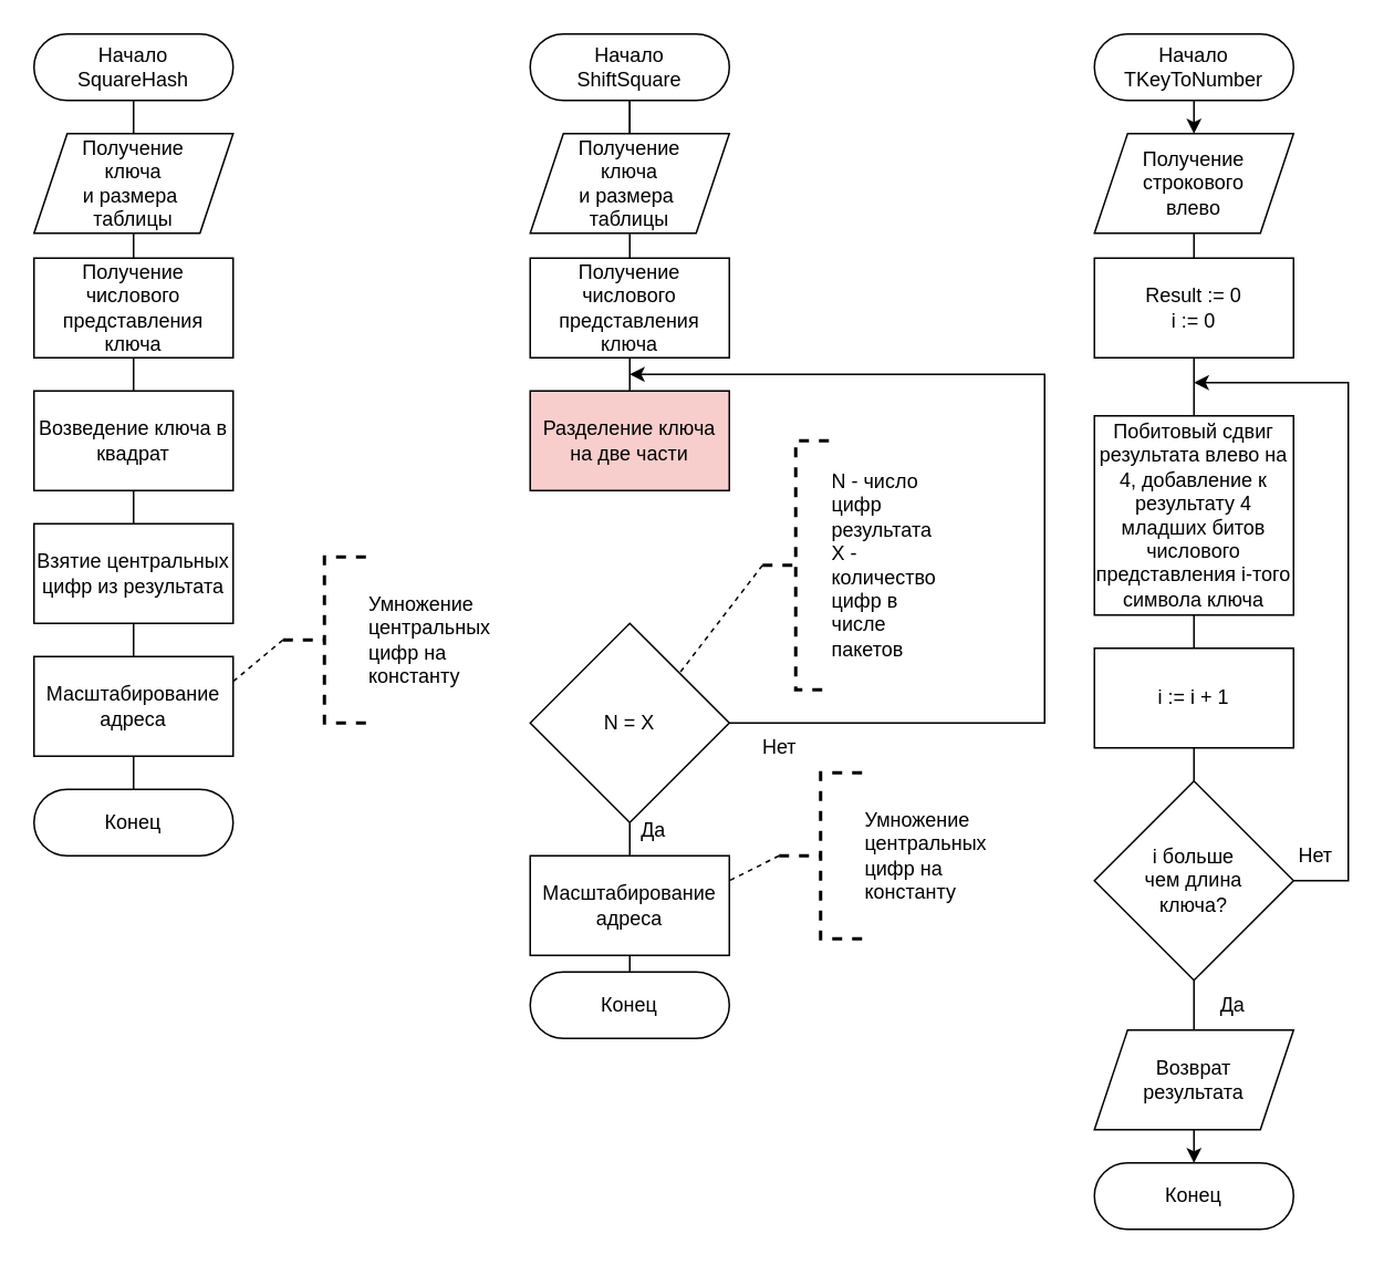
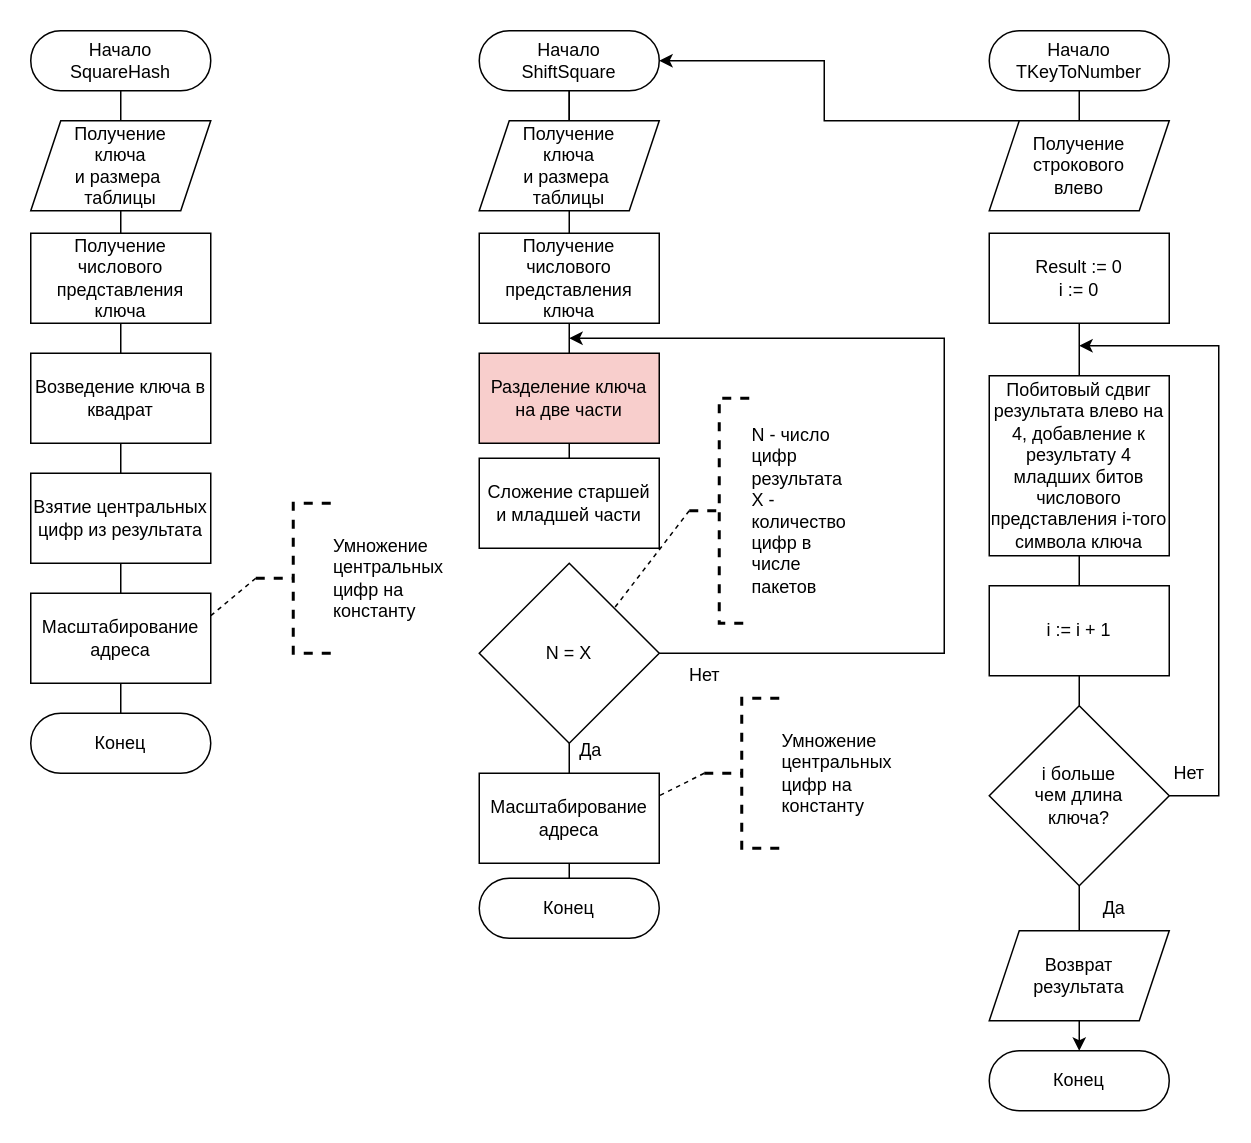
  <mxCell id="0" />
  <mxCell id="1" parent="0" />
  <mxCell id="2" style="edgeStyle=orthogonalEdgeStyle;rounded=0;orthogonalLoop=1;jettySize=auto;html=1;exitX=0.5;exitY=0.5;exitDx=0;exitDy=20;exitPerimeter=0;entryX=0.5;entryY=0;entryDx=0;entryDy=0;endArrow=none;endFill=0;" edge="1" parent="1" source="4" target="56"><mxGeometry relative="1" as="geometry" /></mxCell>
  <mxCell id="3" value="" style="edgeStyle=orthogonalEdgeStyle;rounded=0;orthogonalLoop=1;jettySize=auto;html=1;endArrow=none;endFill=0;" edge="1" parent="1" source="4" target="56"><mxGeometry relative="1" as="geometry" /></mxCell>
  <mxCell id="4" value="Начало&lt;div&gt;ShiftSquare&lt;/div&gt;" style="html=1;dashed=0;whiteSpace=wrap;shape=mxgraph.dfd.start" parent="1" vertex="1"><mxGeometry x="319" y="20" width="120" height="40" as="geometry" /></mxCell>
  <mxCell id="5" style="edgeStyle=orthogonalEdgeStyle;rounded=0;orthogonalLoop=1;jettySize=auto;html=1;entryX=0.5;entryY=0;entryDx=0;entryDy=0;endArrow=none;endFill=0;" parent="1" source="6" target="8" edge="1"><mxGeometry relative="1" as="geometry" /></mxCell>
  <mxCell id="6" value="Получение числового представления ключа" style="html=1;dashed=0;whiteSpace=wrap;" parent="1" vertex="1"><mxGeometry x="319" y="155" width="120" height="60" as="geometry" /></mxCell>
+ <mxCell id="7" style="edgeStyle=orthogonalEdgeStyle;rounded=0;orthogonalLoop=1;jettySize=auto;html=1;entryX=0.5;entryY=0;entryDx=0;entryDy=0;endArrow=none;endFill=0;" parent="1" source="8" target="9" edge="1"><mxGeometry relative="1" as="geometry" /></mxCell>
  <mxCell id="8" value="Разделение ключа на две части" style="html=1;dashed=0;whiteSpace=wrap;fillColor=#f8cecc;" parent="1" vertex="1"><mxGeometry x="319" y="235" width="120" height="60" as="geometry" /></mxCell>
+ <mxCell id="9" value="Сложение старшей и младшей части" style="html=1;dashed=0;whiteSpace=wrap;" parent="1" vertex="1"><mxGeometry x="319" y="305" width="120" height="60" as="geometry" /></mxCell>
  <mxCell id="10" value="Конец" style="html=1;dashed=0;whiteSpace=wrap;shape=mxgraph.dfd.start" parent="1" vertex="1"><mxGeometry x="319" y="585" width="120" height="40" as="geometry" /></mxCell>
  <mxCell id="11" style="edgeStyle=orthogonalEdgeStyle;rounded=0;orthogonalLoop=1;jettySize=auto;html=1;" parent="1" source="13" edge="1"><mxGeometry relative="1" as="geometry"><mxPoint x="379" y="225" as="targetPoint" /><Array as="points"><mxPoint x="629" y="435" /><mxPoint x="629" y="225" /></Array></mxGeometry></mxCell>
  <mxCell id="12" style="edgeStyle=orthogonalEdgeStyle;rounded=0;orthogonalLoop=1;jettySize=auto;html=1;entryX=0.5;entryY=0;entryDx=0;entryDy=0;endArrow=none;endFill=0;" parent="1" source="13" target="17" edge="1"><mxGeometry relative="1" as="geometry" /></mxCell>
  <mxCell id="13" value="N = X" style="rhombus;whiteSpace=wrap;html=1;aspect=fixed;" parent="1" vertex="1"><mxGeometry x="319" y="375" width="120" height="120" as="geometry" /></mxCell>
  <mxCell id="14" value="" style="rounded=0;orthogonalLoop=1;jettySize=auto;html=1;exitX=0;exitY=0.5;exitDx=0;exitDy=0;exitPerimeter=0;entryX=1;entryY=0;entryDx=0;entryDy=0;dashed=1;endArrow=none;endFill=0;" parent="1" source="15" target="13" edge="1"><mxGeometry relative="1" as="geometry"><mxPoint x="409" y="415" as="targetPoint" /></mxGeometry></mxCell>
  <mxCell id="15" value="&lt;div style=&quot;&quot;&gt;&lt;span style=&quot;background-color: initial; text-wrap: wrap;&quot;&gt;N - число цифр результата&lt;/span&gt;&lt;/div&gt;&lt;div style=&quot;&quot;&gt;&lt;span style=&quot;background-color: initial; text-wrap: wrap;&quot;&gt;X - количество&amp;nbsp;&lt;/span&gt;&lt;/div&gt;&lt;div style=&quot;&quot;&gt;&lt;span style=&quot;background-color: initial; text-wrap: wrap;&quot;&gt;цифр в числе пакетов&lt;/span&gt;&lt;/div&gt;" style="strokeWidth=2;html=1;shape=mxgraph.flowchart.annotation_2;align=left;labelPosition=right;pointerEvents=1;dashed=1;" parent="1" vertex="1"><mxGeometry x="459" y="265" width="40" height="150" as="geometry" /></mxCell>
  <mxCell id="16" value="Нет" style="text;html=1;align=center;verticalAlign=middle;resizable=0;points=[];autosize=1;strokeColor=none;fillColor=none;" parent="1" vertex="1"><mxGeometry x="449" y="435" width="40" height="30" as="geometry" /></mxCell>
  <mxCell id="17" value="Масштабирование адреса" style="html=1;dashed=0;whiteSpace=wrap;" parent="1" vertex="1"><mxGeometry x="319" y="515" width="120" height="60" as="geometry" /></mxCell>
  <mxCell id="18" value="" style="rounded=0;orthogonalLoop=1;jettySize=auto;html=1;exitX=0;exitY=0.5;exitDx=0;exitDy=0;exitPerimeter=0;entryX=1;entryY=0.25;entryDx=0;entryDy=0;dashed=1;endArrow=none;endFill=0;" parent="1" source="19" target="17" edge="1"><mxGeometry relative="1" as="geometry" /></mxCell>
  <mxCell id="19" value="&lt;span style=&quot;text-align: center; text-wrap: wrap;&quot;&gt;Умножение&amp;nbsp;&lt;/span&gt;&lt;div&gt;&lt;span style=&quot;text-align: center; text-wrap: wrap;&quot;&gt;центральных&amp;nbsp;&lt;/span&gt;&lt;/div&gt;&lt;div&gt;&lt;span style=&quot;text-align: center; text-wrap: wrap;&quot;&gt;цифр на константу&lt;/span&gt;&lt;/div&gt;" style="strokeWidth=2;html=1;shape=mxgraph.flowchart.annotation_2;align=left;labelPosition=right;pointerEvents=1;dashed=1;" parent="1" vertex="1"><mxGeometry x="469" y="465" width="50" height="100" as="geometry" /></mxCell>
  <mxCell id="20" value="Да" style="text;html=1;align=center;verticalAlign=middle;resizable=0;points=[];autosize=1;strokeColor=none;fillColor=none;" parent="1" vertex="1"><mxGeometry x="373" y="485" width="40" height="30" as="geometry" /></mxCell>
  <mxCell id="21" style="edgeStyle=orthogonalEdgeStyle;rounded=0;orthogonalLoop=1;jettySize=auto;html=1;exitX=0.5;exitY=1;exitDx=0;exitDy=0;entryX=0.5;entryY=0.5;entryDx=0;entryDy=-20;entryPerimeter=0;endArrow=none;endFill=0;" parent="1" source="17" target="10" edge="1"><mxGeometry relative="1" as="geometry" /></mxCell>
  <mxCell id="22" style="edgeStyle=orthogonalEdgeStyle;rounded=0;orthogonalLoop=1;jettySize=auto;html=1;exitX=0.5;exitY=0.5;exitDx=0;exitDy=20;exitPerimeter=0;entryX=0.5;entryY=0;entryDx=0;entryDy=0;endArrow=none;endFill=0;" edge="1" parent="1" source="23" target="54"><mxGeometry relative="1" as="geometry" /></mxCell>
  <mxCell id="23" value="Начало&lt;div&gt;SquareHash&lt;/div&gt;" style="html=1;dashed=0;whiteSpace=wrap;shape=mxgraph.dfd.start" vertex="1" parent="1"><mxGeometry x="20" y="20" width="120" height="40" as="geometry" /></mxCell>
  <mxCell id="24" style="edgeStyle=orthogonalEdgeStyle;rounded=0;orthogonalLoop=1;jettySize=auto;html=1;entryX=0.5;entryY=0;entryDx=0;entryDy=0;endArrow=none;endFill=0;" edge="1" source="25" target="27" parent="1"><mxGeometry relative="1" as="geometry" /></mxCell>
  <mxCell id="25" value="Получение числового представления ключа" style="html=1;dashed=0;whiteSpace=wrap;" vertex="1" parent="1"><mxGeometry x="20" y="155" width="120" height="60" as="geometry" /></mxCell>
  <mxCell id="26" style="edgeStyle=orthogonalEdgeStyle;rounded=0;orthogonalLoop=1;jettySize=auto;html=1;entryX=0.5;entryY=0;entryDx=0;entryDy=0;endArrow=none;endFill=0;" edge="1" source="27" target="29" parent="1"><mxGeometry relative="1" as="geometry" /></mxCell>
  <mxCell id="27" value="Возведение ключа в квадрат" style="html=1;dashed=0;whiteSpace=wrap;" vertex="1" parent="1"><mxGeometry x="20" y="235" width="120" height="60" as="geometry" /></mxCell>
  <mxCell id="28" style="edgeStyle=orthogonalEdgeStyle;rounded=0;orthogonalLoop=1;jettySize=auto;html=1;entryX=0.5;entryY=0;entryDx=0;entryDy=0;endArrow=none;endFill=0;" edge="1" parent="1" source="29" target="31"><mxGeometry relative="1" as="geometry" /></mxCell>
  <mxCell id="29" value="Взятие центральных цифр из результата" style="html=1;dashed=0;whiteSpace=wrap;" vertex="1" parent="1"><mxGeometry x="20" y="315" width="120" height="60" as="geometry" /></mxCell>
  <mxCell id="30" value="Конец" style="html=1;dashed=0;whiteSpace=wrap;shape=mxgraph.dfd.start" vertex="1" parent="1"><mxGeometry x="20" y="475" width="120" height="40" as="geometry" /></mxCell>
  <mxCell id="31" value="Масштабирование адреса" style="html=1;dashed=0;whiteSpace=wrap;" vertex="1" parent="1"><mxGeometry x="20" y="395" width="120" height="60" as="geometry" /></mxCell>
  <mxCell id="32" value="" style="rounded=0;orthogonalLoop=1;jettySize=auto;html=1;exitX=0;exitY=0.5;exitDx=0;exitDy=0;exitPerimeter=0;entryX=1;entryY=0.25;entryDx=0;entryDy=0;dashed=1;endArrow=none;endFill=0;" edge="1" source="33" target="31" parent="1"><mxGeometry relative="1" as="geometry" /></mxCell>
  <mxCell id="33" value="&lt;span style=&quot;text-align: center; text-wrap: wrap;&quot;&gt;Умножение&amp;nbsp;&lt;/span&gt;&lt;div&gt;&lt;span style=&quot;text-align: center; text-wrap: wrap;&quot;&gt;центральных&amp;nbsp;&lt;/span&gt;&lt;/div&gt;&lt;div&gt;&lt;span style=&quot;text-align: center; text-wrap: wrap;&quot;&gt;цифр на константу&lt;/span&gt;&lt;/div&gt;" style="strokeWidth=2;html=1;shape=mxgraph.flowchart.annotation_2;align=left;labelPosition=right;pointerEvents=1;dashed=1;" vertex="1" parent="1"><mxGeometry x="170" y="335" width="50" height="100" as="geometry" /></mxCell>
  <mxCell id="34" style="edgeStyle=orthogonalEdgeStyle;rounded=0;orthogonalLoop=1;jettySize=auto;html=1;exitX=0.5;exitY=1;exitDx=0;exitDy=0;entryX=0.5;entryY=0.5;entryDx=0;entryDy=-20;entryPerimeter=0;endArrow=none;endFill=0;" edge="1" source="31" target="30" parent="1"><mxGeometry relative="1" as="geometry" /></mxCell>
- <mxCell id="35" style="edgeStyle=orthogonalEdgeStyle;rounded=0;orthogonalLoop=1;jettySize=auto;html=1;exitX=0.5;exitY=0.5;exitDx=0;exitDy=20;exitPerimeter=0;entryX=0.5;entryY=0;entryDx=0;entryDy=0;" edge="1" parent="1" source="36" target="38"><mxGeometry relative="1" as="geometry" /></mxCell>
+ <mxCell id="35" style="edgeStyle=orthogonalEdgeStyle;rounded=0;orthogonalLoop=1;jettySize=auto;html=1;exitX=0.5;exitY=0.5;exitDx=0;exitDy=20;exitPerimeter=0;" edge="1" parent="1" source="36" target="4"><mxGeometry relative="1" as="geometry" /></mxCell>
  <mxCell id="36" value="Начало&lt;div&gt;TKeyToNumber&lt;/div&gt;" style="html=1;dashed=0;whiteSpace=wrap;shape=mxgraph.dfd.start" vertex="1" parent="1"><mxGeometry x="659" y="20" width="120" height="40" as="geometry" /></mxCell>
- <mxCell id="37" style="edgeStyle=orthogonalEdgeStyle;rounded=0;orthogonalLoop=1;jettySize=auto;html=1;exitX=0.5;exitY=1;exitDx=0;exitDy=0;entryX=0.5;entryY=0;entryDx=0;entryDy=0;endArrow=none;endFill=0;" edge="1" parent="1" source="38" target="40"><mxGeometry relative="1" as="geometry" /></mxCell>
  <mxCell id="38" value="Получение строкового&lt;div&gt;влево&lt;/div&gt;" style="shape=parallelogram;perimeter=parallelogramPerimeter;whiteSpace=wrap;html=1;fixedSize=1;" vertex="1" parent="1"><mxGeometry x="659" y="80" width="120" height="60" as="geometry" /></mxCell>
  <mxCell id="39" style="edgeStyle=orthogonalEdgeStyle;rounded=0;orthogonalLoop=1;jettySize=auto;html=1;exitX=0.5;exitY=1;exitDx=0;exitDy=0;entryX=0.5;entryY=0;entryDx=0;entryDy=0;endArrow=none;endFill=0;" edge="1" parent="1" source="40" target="42"><mxGeometry relative="1" as="geometry" /></mxCell>
  <mxCell id="40" value="Result := 0&lt;br&gt;i := 0" style="html=1;dashed=0;whiteSpace=wrap;" vertex="1" parent="1"><mxGeometry x="659" y="155" width="120" height="60" as="geometry" /></mxCell>
  <mxCell id="41" style="edgeStyle=orthogonalEdgeStyle;rounded=0;orthogonalLoop=1;jettySize=auto;html=1;exitX=0.5;exitY=1;exitDx=0;exitDy=0;entryX=0.5;entryY=0;entryDx=0;entryDy=0;endArrow=none;endFill=0;" edge="1" parent="1" source="42" target="47"><mxGeometry relative="1" as="geometry" /></mxCell>
  <mxCell id="42" value="Побитовый сдвиг результата влево на 4, добавление к результату 4 младших битов числового представления i-того символа ключа" style="html=1;dashed=0;whiteSpace=wrap;" vertex="1" parent="1"><mxGeometry x="659" y="250" width="120" height="120" as="geometry" /></mxCell>
  <mxCell id="43" style="edgeStyle=orthogonalEdgeStyle;rounded=0;orthogonalLoop=1;jettySize=auto;html=1;exitX=1;exitY=0.5;exitDx=0;exitDy=0;" edge="1" parent="1" source="45"><mxGeometry relative="1" as="geometry"><mxPoint x="719" y="230" as="targetPoint" /><Array as="points"><mxPoint x="812" y="530" /><mxPoint x="812" y="230" /></Array></mxGeometry></mxCell>
  <mxCell id="44" style="edgeStyle=orthogonalEdgeStyle;rounded=0;orthogonalLoop=1;jettySize=auto;html=1;entryX=0.5;entryY=0;entryDx=0;entryDy=0;endArrow=none;endFill=0;" edge="1" parent="1" source="45" target="50"><mxGeometry relative="1" as="geometry" /></mxCell>
  <mxCell id="45" value="i больше&lt;div&gt;чем длина&lt;/div&gt;&lt;div&gt;ключа?&lt;/div&gt;" style="rhombus;whiteSpace=wrap;html=1;aspect=fixed;" vertex="1" parent="1"><mxGeometry x="659" y="470" width="120" height="120" as="geometry" /></mxCell>
  <mxCell id="46" style="edgeStyle=orthogonalEdgeStyle;rounded=0;orthogonalLoop=1;jettySize=auto;html=1;exitX=0.5;exitY=1;exitDx=0;exitDy=0;entryX=0.5;entryY=0;entryDx=0;entryDy=0;endArrow=none;endFill=0;" edge="1" parent="1" source="47" target="45"><mxGeometry relative="1" as="geometry" /></mxCell>
  <mxCell id="47" value="i := i + 1" style="html=1;dashed=0;whiteSpace=wrap;" vertex="1" parent="1"><mxGeometry x="659" y="390" width="120" height="60" as="geometry" /></mxCell>
  <mxCell id="48" value="Нет" style="text;html=1;align=center;verticalAlign=middle;resizable=0;points=[];autosize=1;strokeColor=none;fillColor=none;" vertex="1" parent="1"><mxGeometry x="772" y="500" width="40" height="30" as="geometry" /></mxCell>
  <mxCell id="49" value="Да" style="text;html=1;align=center;verticalAlign=middle;resizable=0;points=[];autosize=1;strokeColor=none;fillColor=none;" vertex="1" parent="1"><mxGeometry x="722" y="590" width="40" height="30" as="geometry" /></mxCell>
  <mxCell id="50" value="Возврат&lt;div&gt;результата&lt;/div&gt;" style="shape=parallelogram;perimeter=parallelogramPerimeter;whiteSpace=wrap;html=1;fixedSize=1;" vertex="1" parent="1"><mxGeometry x="659" y="620" width="120" height="60" as="geometry" /></mxCell>
  <mxCell id="51" value="Конец" style="html=1;dashed=0;whiteSpace=wrap;shape=mxgraph.dfd.start" vertex="1" parent="1"><mxGeometry x="659" y="700" width="120" height="40" as="geometry" /></mxCell>
  <mxCell id="52" style="edgeStyle=orthogonalEdgeStyle;rounded=0;orthogonalLoop=1;jettySize=auto;html=1;exitX=0.5;exitY=1;exitDx=0;exitDy=0;entryX=0.5;entryY=0.5;entryDx=0;entryDy=-20;entryPerimeter=0;" edge="1" parent="1" source="50" target="51"><mxGeometry relative="1" as="geometry" /></mxCell>
  <mxCell id="53" style="edgeStyle=orthogonalEdgeStyle;rounded=0;orthogonalLoop=1;jettySize=auto;html=1;exitX=0.5;exitY=1;exitDx=0;exitDy=0;entryX=0.5;entryY=0;entryDx=0;entryDy=0;endArrow=none;endFill=0;" edge="1" parent="1" source="54" target="25"><mxGeometry relative="1" as="geometry" /></mxCell>
  <mxCell id="54" value="Получение&lt;div&gt;ключа&lt;div&gt;и размера&amp;nbsp;&lt;/div&gt;&lt;div&gt;таблицы&lt;/div&gt;&lt;/div&gt;" style="shape=parallelogram;perimeter=parallelogramPerimeter;whiteSpace=wrap;html=1;fixedSize=1;" vertex="1" parent="1"><mxGeometry x="20" y="80" width="120" height="60" as="geometry" /></mxCell>
  <mxCell id="55" style="edgeStyle=orthogonalEdgeStyle;rounded=0;orthogonalLoop=1;jettySize=auto;html=1;exitX=0.5;exitY=1;exitDx=0;exitDy=0;entryX=0.5;entryY=0;entryDx=0;entryDy=0;endArrow=none;endFill=0;" edge="1" parent="1" source="56" target="6"><mxGeometry relative="1" as="geometry" /></mxCell>
  <mxCell id="56" value="Получение&lt;div&gt;ключа&lt;div&gt;и размера&amp;nbsp;&lt;/div&gt;&lt;div&gt;таблицы&lt;/div&gt;&lt;/div&gt;" style="shape=parallelogram;perimeter=parallelogramPerimeter;whiteSpace=wrap;html=1;fixedSize=1;" vertex="1" parent="1"><mxGeometry x="319" y="80" width="120" height="60" as="geometry" /></mxCell>
